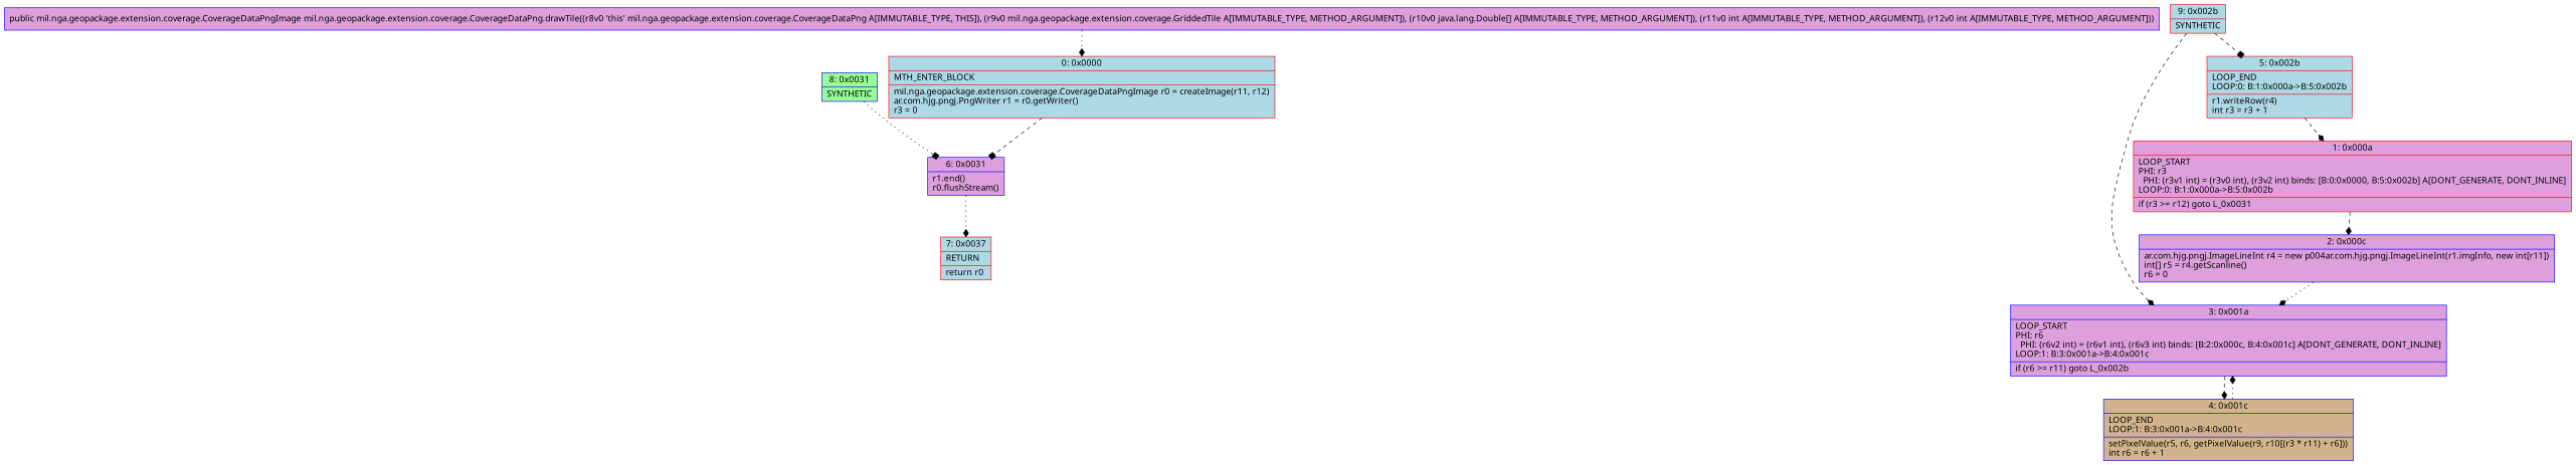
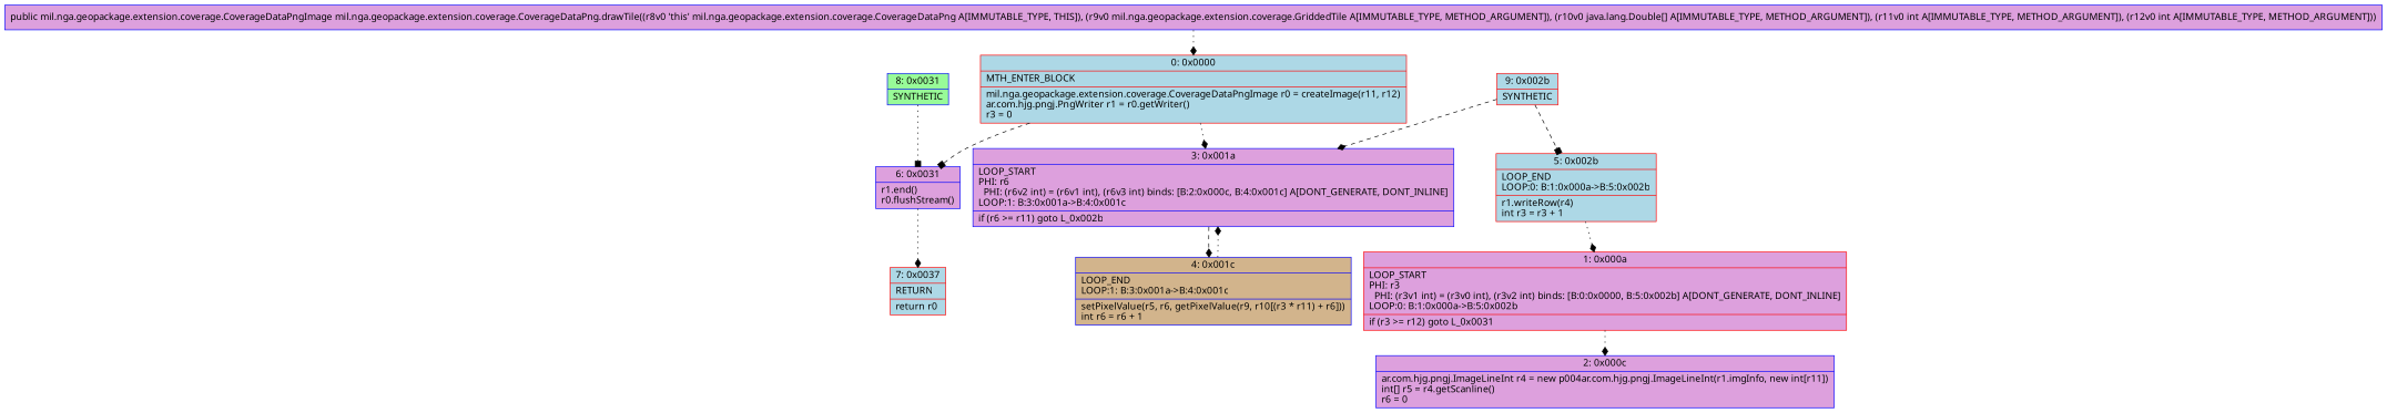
  digraph {
    fontname="Noto Sans"
    node [color=blue fillcolor=plum fontname="Noto Sans" shape=record style=filled]
    edge [arrowhead=diamond fontname="Noto Sans" style=dotted]
    n1 [color=red fillcolor=lightblue label="{0\:\ 0x0000|MTH_ENTER_BLOCK\l|mil.nga.geopackage.extension.coverage.CoverageDataPngImage r0 = createImage(r11, r12)\lar.com.hjg.pngj.PngWriter r1 = r0.getWriter()\lr3 = 0\l}"]
    n2 [label="{6\:\ 0x0031|r1.end()\lr0.flushStream()\l}"]
    n3 [color=red label="{1\:\ 0x000a|LOOP_START\lPHI: r3 \l  PHI: (r3v1 int) = (r3v0 int), (r3v2 int) binds: [B:0:0x0000, B:5:0x002b] A[DONT_GENERATE, DONT_INLINE]\lLOOP:0: B:1:0x000a\-\>B:5:0x002b\l|if (r3 \>= r12) goto L_0x0031\l}"]
    n4 [label="{2\:\ 0x000c|ar.com.hjg.pngj.ImageLineInt r4 = new p004ar.com.hjg.pngj.ImageLineInt(r1.imgInfo, new int[r11])\lint[] r5 = r4.getScanline()\lr6 = 0\l}"]
    n5 [label="{3\:\ 0x001a|LOOP_START\lPHI: r6 \l  PHI: (r6v2 int) = (r6v1 int), (r6v3 int) binds: [B:2:0x000c, B:4:0x001c] A[DONT_GENERATE, DONT_INLINE]\lLOOP:1: B:3:0x001a\-\>B:4:0x001c\l|if (r6 \>= r11) goto L_0x002b\l}"]
    n6 [fillcolor=palegreen label="{8\:\ 0x0031|SYNTHETIC\l}"]
    n7 [fillcolor=tan label="{4\:\ 0x001c|LOOP_END\lLOOP:1: B:3:0x001a\-\>B:4:0x001c\l|setPixelValue(r5, r6, getPixelValue(r9, r10[(r3 * r11) + r6]))\lint r6 = r6 + 1\l}"]
    n8 [color=red fillcolor=lightblue label="{9\:\ 0x002b|SYNTHETIC\l}"]
    n9 [color=red fillcolor=lightblue label="{5\:\ 0x002b|LOOP_END\lLOOP:0: B:1:0x000a\-\>B:5:0x002b\l|r1.writeRow(r4)\lint r3 = r3 + 1\l}"]
    n10 [color=red fillcolor=lightblue label="{7\:\ 0x0037|RETURN\l|return r0\l}"]
    n11 [label="{public mil.nga.geopackage.extension.coverage.CoverageDataPngImage mil.nga.geopackage.extension.coverage.CoverageDataPng.drawTile((r8v0 'this' mil.nga.geopackage.extension.coverage.CoverageDataPng A[IMMUTABLE_TYPE, THIS]), (r9v0 mil.nga.geopackage.extension.coverage.GriddedTile A[IMMUTABLE_TYPE, METHOD_ARGUMENT]), (r10v0 java.lang.Double[] A[IMMUTABLE_TYPE, METHOD_ARGUMENT]), (r11v0 int A[IMMUTABLE_TYPE, METHOD_ARGUMENT]), (r12v0 int A[IMMUTABLE_TYPE, METHOD_ARGUMENT])) }"]
    n1 -> n2 [arrowhead=box style=dashed]
    n2 -> n10
-   n3 -> n4 [style=dashed]
-   n4 -> n5
+   n3 -> n4
+   n1 -> n5
    n5 -> n7 [style=dashed]
    n6 -> n2 [arrowhead=box]
    n7 -> n5
    n8 -> n5 [style=dashed]
    n8 -> n9 [arrowhead=box style=dashed]
-   n9 -> n3 [style=dashed]
+   n9 -> n3
    n11 -> n1
  }
